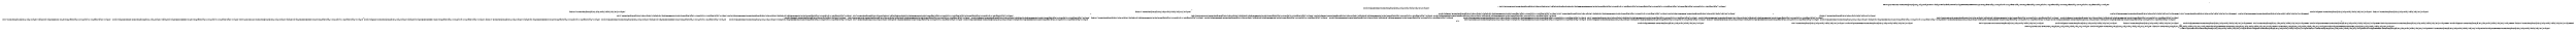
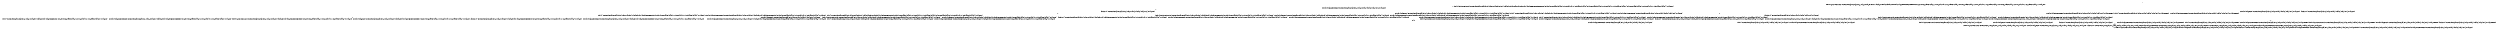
  digraph {
    node [shape=circle]
    n1 [label=s0]
    n2 [label=s1]
    n3 [label=s2]
    n4 [label=s3]
    n5 [label=s4]
    n6 [label=s6]
    n7 [label=s7]
    n8 [label=s5]
    n9 [label=s8]
    n10 [label=s9]
    n11 [label=s10]
    n12 [label=s11]
    n1 -> n2 [label="ClientHelloWord{suite=TLS_RSA_WITH_AES_128_CBC_SHA} / ResponseFingerprint[Exception=false, Encrypted=false, #Records=3, #Messages=3, RecordClasses=[Record,Record,Record,], MessageClasses=[ServerHelloMessage,CertificateMessage,ServerHelloDoneMessage,], Messages=[SERVER_HELLO,CERTIFICATE,SERVER_HELLO_DONE,], Reccords=[Record{contentType=ModifiableByte{originalValue=22}, protocolVersion=Original byte value is: 03 01, length=ModifiableInteger{originalValue=74}},Record{contentType=ModifiableByte{originalValue=22}, protocolVersion=Original byte value is: 03 01, length=ModifiableInteger{originalValue=772}},Record{contentType=ModifiableByte{originalValue=22}, protocolVersion=Original byte value is: 03 01, length=ModifiableInteger{originalValue=4}},], NetworkState=TIMEOUT]"]
    n1 -> n3 [label="GenericMessageWord{message=RSA_CLIENT_KEY_EXCHANGE} / ResponseFingerprint[Exception=false, Encrypted=false, #Records=0, #Messages=0, RecordClasses=[], MessageClasses=[], Messages=[], Reccords=[], NetworkState=SOCKET_EXCEPTION]"]
    n1 -> n3 [label="FinishedWord{} / ResponseFingerprint[Exception=false, Encrypted=false, #Records=0, #Messages=0, RecordClasses=[], MessageClasses=[], Messages=[], Reccords=[], NetworkState=SOCKET_EXCEPTION]"]
    n1 -> n3 [label="GenericMessageWord{message=PSK_RSA_CLIENT_KEY_EXCHANGE} / ResponseFingerprint[Exception=false, Encrypted=false, #Records=0, #Messages=0, RecordClasses=[], MessageClasses=[], Messages=[], Reccords=[], NetworkState=SOCKET_EXCEPTION]"]
    n1 -> n4 [label="GenericMessageWord{message=APPLICATION} / ResponseFingerprint[Exception=false, Encrypted=false, #Records=0, #Messages=0, RecordClasses=[], MessageClasses=[], Messages=[], Reccords=[], NetworkState=TIMEOUT]"]
    n1 -> n4 [label="ChangeCipherSpecWord{} / ResponseFingerprint[Exception=false, Encrypted=false, #Records=0, #Messages=0, RecordClasses=[], MessageClasses=[], Messages=[], Reccords=[], NetworkState=TIMEOUT]"]
    n2 -> n2 [label="ClientHelloWord{suite=TLS_RSA_WITH_AES_128_CBC_SHA} / ResponseFingerprint[Exception=false, Encrypted=false, #Records=3, #Messages=3, RecordClasses=[Record,Record,Record,], MessageClasses=[ServerHelloMessage,CertificateMessage,ServerHelloDoneMessage,], Messages=[SERVER_HELLO,CERTIFICATE,SERVER_HELLO_DONE,], Reccords=[Record{contentType=ModifiableByte{originalValue=22}, protocolVersion=Original byte value is: 03 01, length=ModifiableInteger{originalValue=74}},Record{contentType=ModifiableByte{originalValue=22}, protocolVersion=Original byte value is: 03 01, length=ModifiableInteger{originalValue=772}},Record{contentType=ModifiableByte{originalValue=22}, protocolVersion=Original byte value is: 03 01, length=ModifiableInteger{originalValue=4}},], NetworkState=TIMEOUT]"]
    n2 -> n5 [label="GenericMessageWord{message=APPLICATION} / ResponseFingerprint[Exception=false, Encrypted=false, #Records=1, #Messages=1, RecordClasses=[Record,], MessageClasses=[AlertMessage,], Messages=[Alert(FATAL,UNEXPECTED_MESSAGE),], Reccords=[Record{contentType=ModifiableByte{originalValue=21}, protocolVersion=Original byte value is: 03 01, length=ModifiableInteger{originalValue=2}},], NetworkState=CLOSED]"]
    n2 -> n5 [label="FinishedWord{} / ResponseFingerprint[Exception=false, Encrypted=false, #Records=1, #Messages=1, RecordClasses=[Record,], MessageClasses=[AlertMessage,], Messages=[Alert(FATAL,UNEXPECTED_MESSAGE),], Reccords=[Record{contentType=ModifiableByte{originalValue=21}, protocolVersion=Original byte value is: 03 01, length=ModifiableInteger{originalValue=2}},], NetworkState=CLOSED]"]
    n2 -> n5 [label="GenericMessageWord{message=PSK_RSA_CLIENT_KEY_EXCHANGE} / ResponseFingerprint[Exception=false, Encrypted=false, #Records=0, #Messages=0, RecordClasses=[], MessageClasses=[], Messages=[], Reccords=[], NetworkState=CLOSED]"]
-   n2 -> n6 [label="ChangeCipherSpecWord{} / ResponseFingerprint[Exception=false, Encrypted=false, #Records=0, #Messages=0, RecordClasses=[], MessageClasses=[], Messages=[], Reccords=[], NetworkState=TIMEOUT]"]
    n2 -> n7 [label="GenericMessageWord{message=RSA_CLIENT_KEY_EXCHANGE} / ResponseFingerprint[Exception=false, Encrypted=false, #Records=0, #Messages=0, RecordClasses=[], MessageClasses=[], Messages=[], Reccords=[], NetworkState=TIMEOUT]"]
    n3 -> n8 [label="ClientHelloWord{suite=TLS_RSA_WITH_AES_128_CBC_SHA} / ResponseFingerprint[Exception=true, Encrypted=false, #Records=0, #Messages=0, RecordClasses=[], MessageClasses=[], Messages=[], Reccords=[], NetworkState=CLOSED]"]
    n3 -> n8 [label="GenericMessageWord{message=APPLICATION} / ResponseFingerprint[Exception=true, Encrypted=false, #Records=0, #Messages=0, RecordClasses=[], MessageClasses=[], Messages=[], Reccords=[], NetworkState=CLOSED]"]
    n3 -> n8 [label="ChangeCipherSpecWord{} / ResponseFingerprint[Exception=true, Encrypted=false, #Records=0, #Messages=0, RecordClasses=[], MessageClasses=[], Messages=[], Reccords=[], NetworkState=CLOSED]"]
    n3 -> n8 [label="GenericMessageWord{message=RSA_CLIENT_KEY_EXCHANGE} / ResponseFingerprint[Exception=true, Encrypted=false, #Records=0, #Messages=0, RecordClasses=[], MessageClasses=[], Messages=[], Reccords=[], NetworkState=CLOSED]"]
    n3 -> n8 [label="FinishedWord{} / ResponseFingerprint[Exception=true, Encrypted=false, #Records=0, #Messages=0, RecordClasses=[], MessageClasses=[], Messages=[], Reccords=[], NetworkState=CLOSED]"]
    n3 -> n8 [label="GenericMessageWord{message=PSK_RSA_CLIENT_KEY_EXCHANGE} / ResponseFingerprint[Exception=true, Encrypted=false, #Records=0, #Messages=0, RecordClasses=[], MessageClasses=[], Messages=[], Reccords=[], NetworkState=CLOSED]"]
    n4 -> n3 [label="ClientHelloWord{suite=TLS_RSA_WITH_AES_128_CBC_SHA} / ResponseFingerprint[Exception=false, Encrypted=false, #Records=0, #Messages=0, RecordClasses=[], MessageClasses=[], Messages=[], Reccords=[], NetworkState=SOCKET_EXCEPTION]"]
    n4 -> n3 [label="GenericMessageWord{message=APPLICATION} / ResponseFingerprint[Exception=false, Encrypted=false, #Records=0, #Messages=0, RecordClasses=[], MessageClasses=[], Messages=[], Reccords=[], NetworkState=SOCKET_EXCEPTION]"]
    n4 -> n3 [label="ChangeCipherSpecWord{} / ResponseFingerprint[Exception=false, Encrypted=false, #Records=0, #Messages=0, RecordClasses=[], MessageClasses=[], Messages=[], Reccords=[], NetworkState=SOCKET_EXCEPTION]"]
    n4 -> n3 [label="GenericMessageWord{message=RSA_CLIENT_KEY_EXCHANGE} / ResponseFingerprint[Exception=false, Encrypted=false, #Records=0, #Messages=0, RecordClasses=[], MessageClasses=[], Messages=[], Reccords=[], NetworkState=SOCKET_EXCEPTION]"]
    n4 -> n3 [label="FinishedWord{} / ResponseFingerprint[Exception=false, Encrypted=false, #Records=0, #Messages=0, RecordClasses=[], MessageClasses=[], Messages=[], Reccords=[], NetworkState=SOCKET_EXCEPTION]"]
    n4 -> n3 [label="GenericMessageWord{message=PSK_RSA_CLIENT_KEY_EXCHANGE} / ResponseFingerprint[Exception=false, Encrypted=false, #Records=0, #Messages=0, RecordClasses=[], MessageClasses=[], Messages=[], Reccords=[], NetworkState=SOCKET_EXCEPTION]"]
    n5 -> n3 [label="ClientHelloWord{suite=TLS_RSA_WITH_AES_128_CBC_SHA} / ResponseFingerprint[Exception=false, Encrypted=false, #Records=0, #Messages=0, RecordClasses=[], MessageClasses=[], Messages=[], Reccords=[], NetworkState=CLOSED]"]
    n5 -> n3 [label="GenericMessageWord{message=APPLICATION} / ResponseFingerprint[Exception=false, Encrypted=false, #Records=0, #Messages=0, RecordClasses=[], MessageClasses=[], Messages=[], Reccords=[], NetworkState=CLOSED]"]
    n5 -> n3 [label="ChangeCipherSpecWord{} / ResponseFingerprint[Exception=false, Encrypted=false, #Records=0, #Messages=0, RecordClasses=[], MessageClasses=[], Messages=[], Reccords=[], NetworkState=CLOSED]"]
    n5 -> n3 [label="GenericMessageWord{message=RSA_CLIENT_KEY_EXCHANGE} / ResponseFingerprint[Exception=false, Encrypted=false, #Records=0, #Messages=0, RecordClasses=[], MessageClasses=[], Messages=[], Reccords=[], NetworkState=CLOSED]"]
    n5 -> n3 [label="FinishedWord{} / ResponseFingerprint[Exception=false, Encrypted=false, #Records=0, #Messages=0, RecordClasses=[], MessageClasses=[], Messages=[], Reccords=[], NetworkState=CLOSED]"]
    n5 -> n3 [label="GenericMessageWord{message=PSK_RSA_CLIENT_KEY_EXCHANGE} / ResponseFingerprint[Exception=false, Encrypted=false, #Records=0, #Messages=0, RecordClasses=[], MessageClasses=[], Messages=[], Reccords=[], NetworkState=CLOSED]"]
    n6 -> n5 [label="ClientHelloWord{suite=TLS_RSA_WITH_AES_128_CBC_SHA} / ResponseFingerprint[Exception=false, Encrypted=false, #Records=1, #Messages=1, RecordClasses=[Record,], MessageClasses=[AlertMessage,], Messages=[Alert(FATAL,DECRYPTION_FAILED_RESERVED),], Reccords=[Record{contentType=ModifiableByte{originalValue=21}, protocolVersion=Original byte value is: 03 01, length=ModifiableInteger{originalValue=2}},], NetworkState=CLOSED]"]
    n6 -> n5 [label="GenericMessageWord{message=APPLICATION} / ResponseFingerprint[Exception=false, Encrypted=false, #Records=1, #Messages=1, RecordClasses=[Record,], MessageClasses=[AlertMessage,], Messages=[Alert(FATAL,DECRYPTION_FAILED_RESERVED),], Reccords=[Record{contentType=ModifiableByte{originalValue=21}, protocolVersion=Original byte value is: 03 01, length=ModifiableInteger{originalValue=2}},], NetworkState=CLOSED]"]
    n6 -> n5 [label="ChangeCipherSpecWord{} / ResponseFingerprint[Exception=false, Encrypted=false, #Records=1, #Messages=1, RecordClasses=[Record,], MessageClasses=[AlertMessage,], Messages=[Alert(FATAL,DECRYPTION_FAILED_RESERVED),], Reccords=[Record{contentType=ModifiableByte{originalValue=21}, protocolVersion=Original byte value is: 03 01, length=ModifiableInteger{originalValue=2}},], NetworkState=CLOSED]"]
    n6 -> n5 [label="GenericMessageWord{message=RSA_CLIENT_KEY_EXCHANGE} / ResponseFingerprint[Exception=false, Encrypted=false, #Records=1, #Messages=1, RecordClasses=[Record,], MessageClasses=[AlertMessage,], Messages=[Alert(FATAL,DECRYPTION_FAILED_RESERVED),], Reccords=[Record{contentType=ModifiableByte{originalValue=21}, protocolVersion=Original byte value is: 03 01, length=ModifiableInteger{originalValue=2}},], NetworkState=CLOSED]"]
    n6 -> n5 [label="FinishedWord{} / ResponseFingerprint[Exception=false, Encrypted=false, #Records=1, #Messages=1, RecordClasses=[Record,], MessageClasses=[AlertMessage,], Messages=[Alert(FATAL,BAD_RECORD_MAC),], Reccords=[Record{contentType=ModifiableByte{originalValue=21}, protocolVersion=Original byte value is: 03 01, length=ModifiableInteger{originalValue=2}},], NetworkState=CLOSED]"]
    n6 -> n5 [label="GenericMessageWord{message=PSK_RSA_CLIENT_KEY_EXCHANGE} / ResponseFingerprint[Exception=false, Encrypted=false, #Records=1, #Messages=1, RecordClasses=[Record,], MessageClasses=[AlertMessage,], Messages=[Alert(FATAL,DECRYPTION_FAILED_RESERVED),], Reccords=[Record{contentType=ModifiableByte{originalValue=21}, protocolVersion=Original byte value is: 03 01, length=ModifiableInteger{originalValue=2}},], NetworkState=CLOSED]"]
    n7 -> n5 [label="ClientHelloWord{suite=TLS_RSA_WITH_AES_128_CBC_SHA} / ResponseFingerprint[Exception=false, Encrypted=false, #Records=1, #Messages=1, RecordClasses=[Record,], MessageClasses=[AlertMessage,], Messages=[Alert(FATAL,UNEXPECTED_MESSAGE),], Reccords=[Record{contentType=ModifiableByte{originalValue=21}, protocolVersion=Original byte value is: 03 01, length=ModifiableInteger{originalValue=2}},], NetworkState=CLOSED]"]
    n7 -> n5 [label="GenericMessageWord{message=APPLICATION} / ResponseFingerprint[Exception=false, Encrypted=false, #Records=1, #Messages=1, RecordClasses=[Record,], MessageClasses=[AlertMessage,], Messages=[Alert(FATAL,UNEXPECTED_MESSAGE),], Reccords=[Record{contentType=ModifiableByte{originalValue=21}, protocolVersion=Original byte value is: 03 01, length=ModifiableInteger{originalValue=2}},], NetworkState=CLOSED]"]
    n7 -> n5 [label="GenericMessageWord{message=RSA_CLIENT_KEY_EXCHANGE} / ResponseFingerprint[Exception=false, Encrypted=false, #Records=1, #Messages=1, RecordClasses=[Record,], MessageClasses=[AlertMessage,], Messages=[Alert(FATAL,UNEXPECTED_MESSAGE),], Reccords=[Record{contentType=ModifiableByte{originalValue=21}, protocolVersion=Original byte value is: 03 01, length=ModifiableInteger{originalValue=2}},], NetworkState=CLOSED]"]
    n7 -> n5 [label="FinishedWord{} / ResponseFingerprint[Exception=false, Encrypted=false, #Records=1, #Messages=1, RecordClasses=[Record,], MessageClasses=[AlertMessage,], Messages=[Alert(FATAL,UNEXPECTED_MESSAGE),], Reccords=[Record{contentType=ModifiableByte{originalValue=21}, protocolVersion=Original byte value is: 03 01, length=ModifiableInteger{originalValue=2}},], NetworkState=CLOSED]"]
    n7 -> n5 [label="GenericMessageWord{message=PSK_RSA_CLIENT_KEY_EXCHANGE} / ResponseFingerprint[Exception=false, Encrypted=false, #Records=1, #Messages=1, RecordClasses=[Record,], MessageClasses=[AlertMessage,], Messages=[Alert(FATAL,UNEXPECTED_MESSAGE),], Reccords=[Record{contentType=ModifiableByte{originalValue=21}, protocolVersion=Original byte value is: 03 01, length=ModifiableInteger{originalValue=2}},], NetworkState=CLOSED]"]
    n7 -> n9 [label="ChangeCipherSpecWord{} / ResponseFingerprint[Exception=false, Encrypted=false, #Records=0, #Messages=0, RecordClasses=[], MessageClasses=[], Messages=[], Reccords=[], NetworkState=TIMEOUT]"]
    n8 -> n8 [label="ClientHelloWord{suite=TLS_RSA_WITH_AES_128_CBC_SHA} / ResponseFingerprint[Exception=false, Encrypted=false, #Records=0, #Messages=0, RecordClasses=[], MessageClasses=[], Messages=[], Reccords=[], NetworkState=CLOSED]"]
    n8 -> n8 [label="GenericMessageWord{message=APPLICATION} / ResponseFingerprint[Exception=false, Encrypted=false, #Records=0, #Messages=0, RecordClasses=[], MessageClasses=[], Messages=[], Reccords=[], NetworkState=CLOSED]"]
    n8 -> n8 [label="ChangeCipherSpecWord{} / ResponseFingerprint[Exception=false, Encrypted=false, #Records=0, #Messages=0, RecordClasses=[], MessageClasses=[], Messages=[], Reccords=[], NetworkState=CLOSED]"]
    n8 -> n8 [label="GenericMessageWord{message=RSA_CLIENT_KEY_EXCHANGE} / ResponseFingerprint[Exception=false, Encrypted=false, #Records=0, #Messages=0, RecordClasses=[], MessageClasses=[], Messages=[], Reccords=[], NetworkState=CLOSED]"]
    n8 -> n8 [label="FinishedWord{} / ResponseFingerprint[Exception=false, Encrypted=false, #Records=0, #Messages=0, RecordClasses=[], MessageClasses=[], Messages=[], Reccords=[], NetworkState=CLOSED]"]
    n8 -> n8 [label="GenericMessageWord{message=PSK_RSA_CLIENT_KEY_EXCHANGE} / ResponseFingerprint[Exception=false, Encrypted=false, #Records=0, #Messages=0, RecordClasses=[], MessageClasses=[], Messages=[], Reccords=[], NetworkState=CLOSED]"]
    n9 -> n5 [label="ClientHelloWord{suite=TLS_RSA_WITH_AES_128_CBC_SHA} / ResponseFingerprint[Exception=false, Encrypted=false, #Records=1, #Messages=1, RecordClasses=[Record,], MessageClasses=[AlertMessage,], Messages=[Alert(FATAL,UNEXPECTED_MESSAGE),], Reccords=[Record{contentType=ModifiableByte{originalValue=21}, protocolVersion=Original byte value is: 03 01, length=ModifiableInteger{originalValue=2}},], NetworkState=CLOSED]"]
    n9 -> n5 [label="GenericMessageWord{message=APPLICATION} / ResponseFingerprint[Exception=false, Encrypted=false, #Records=1, #Messages=1, RecordClasses=[Record,], MessageClasses=[AlertMessage,], Messages=[Alert(FATAL,UNEXPECTED_MESSAGE),], Reccords=[Record{contentType=ModifiableByte{originalValue=21}, protocolVersion=Original byte value is: 03 01, length=ModifiableInteger{originalValue=2}},], NetworkState=CLOSED]"]
    n9 -> n5 [label="ChangeCipherSpecWord{} / ResponseFingerprint[Exception=false, Encrypted=false, #Records=1, #Messages=1, RecordClasses=[Record,], MessageClasses=[AlertMessage,], Messages=[Alert(FATAL,UNEXPECTED_MESSAGE),], Reccords=[Record{contentType=ModifiableByte{originalValue=21}, protocolVersion=Original byte value is: 03 01, length=ModifiableInteger{originalValue=2}},], NetworkState=CLOSED]"]
    n9 -> n5 [label="GenericMessageWord{message=RSA_CLIENT_KEY_EXCHANGE} / ResponseFingerprint[Exception=false, Encrypted=false, #Records=1, #Messages=1, RecordClasses=[Record,], MessageClasses=[AlertMessage,], Messages=[Alert(FATAL,UNEXPECTED_MESSAGE),], Reccords=[Record{contentType=ModifiableByte{originalValue=21}, protocolVersion=Original byte value is: 03 01, length=ModifiableInteger{originalValue=2}},], NetworkState=CLOSED]"]
    n9 -> n5 [label="GenericMessageWord{message=PSK_RSA_CLIENT_KEY_EXCHANGE} / ResponseFingerprint[Exception=false, Encrypted=false, #Records=1, #Messages=1, RecordClasses=[Record,], MessageClasses=[AlertMessage,], Messages=[Alert(FATAL,UNEXPECTED_MESSAGE),], Reccords=[Record{contentType=ModifiableByte{originalValue=21}, protocolVersion=Original byte value is: 03 01, length=ModifiableInteger{originalValue=2}},], NetworkState=CLOSED]"]
    n9 -> n10 [label="FinishedWord{} / ResponseFingerprint[Exception=false, Encrypted=false, #Records=2, #Messages=2, RecordClasses=[Record,Record,], MessageClasses=[ChangeCipherSpecMessage,FinishedMessage,], Messages=[CHANGE_CIPHER_SPEC,FINISHED,], Reccords=[Record{contentType=ModifiableByte{originalValue=20}, protocolVersion=Original byte value is: 03 01, length=ModifiableInteger{originalValue=1}},Record{contentType=ModifiableByte{originalValue=22}, protocolVersion=Original byte value is: 03 01, length=ModifiableInteger{originalValue=48}},], NetworkState=TIMEOUT]"]
    n10 -> n5 [label="GenericMessageWord{message=RSA_CLIENT_KEY_EXCHANGE} / ResponseFingerprint[Exception=false, Encrypted=true, #Records=1, #Messages=1, RecordClasses=[Record,], MessageClasses=[AlertMessage,], Messages=[Alert(FATAL,UNEXPECTED_MESSAGE),], Reccords=[Record{contentType=ModifiableByte{originalValue=21}, protocolVersion=Original byte value is: 03 01, length=ModifiableInteger{originalValue=32}},], NetworkState=CLOSED]"]
    n10 -> n5 [label="FinishedWord{} / ResponseFingerprint[Exception=false, Encrypted=true, #Records=1, #Messages=1, RecordClasses=[Record,], MessageClasses=[AlertMessage,], Messages=[Alert(FATAL,UNEXPECTED_MESSAGE),], Reccords=[Record{contentType=ModifiableByte{originalValue=21}, protocolVersion=Original byte value is: 03 01, length=ModifiableInteger{originalValue=32}},], NetworkState=CLOSED]"]
    n10 -> n5 [label="GenericMessageWord{message=PSK_RSA_CLIENT_KEY_EXCHANGE} / ResponseFingerprint[Exception=false, Encrypted=true, #Records=1, #Messages=1, RecordClasses=[Record,], MessageClasses=[AlertMessage,], Messages=[Alert(FATAL,UNEXPECTED_MESSAGE),], Reccords=[Record{contentType=ModifiableByte{originalValue=21}, protocolVersion=Original byte value is: 03 01, length=ModifiableInteger{originalValue=32}},], NetworkState=CLOSED]"]
    n10 -> n10 [label="GenericMessageWord{message=APPLICATION} / ResponseFingerprint[Exception=false, Encrypted=false, #Records=0, #Messages=0, RecordClasses=[], MessageClasses=[], Messages=[], Reccords=[], NetworkState=TIMEOUT]"]
    n11 -> n5 [label="ClientHelloWord{suite=TLS_RSA_WITH_AES_128_CBC_SHA} / ResponseFingerprint[Exception=false, Encrypted=true, #Records=1, #Messages=1, RecordClasses=[Record,], MessageClasses=[AlertMessage,], Messages=[Alert(FATAL,UNEXPECTED_MESSAGE),], Reccords=[Record{contentType=ModifiableByte{originalValue=21}, protocolVersion=Original byte value is: 03 01, length=ModifiableInteger{originalValue=32}},], NetworkState=CLOSED]"]
    n11 -> n5 [label="GenericMessageWord{message=APPLICATION} / ResponseFingerprint[Exception=false, Encrypted=true, #Records=1, #Messages=1, RecordClasses=[Record,], MessageClasses=[AlertMessage,], Messages=[Alert(FATAL,UNEXPECTED_MESSAGE),], Reccords=[Record{contentType=ModifiableByte{originalValue=21}, protocolVersion=Original byte value is: 03 01, length=ModifiableInteger{originalValue=32}},], NetworkState=CLOSED]"]
    n11 -> n5 [label="GenericMessageWord{message=RSA_CLIENT_KEY_EXCHANGE} / ResponseFingerprint[Exception=false, Encrypted=true, #Records=1, #Messages=1, RecordClasses=[Record,], MessageClasses=[AlertMessage,], Messages=[Alert(FATAL,UNEXPECTED_MESSAGE),], Reccords=[Record{contentType=ModifiableByte{originalValue=21}, protocolVersion=Original byte value is: 03 01, length=ModifiableInteger{originalValue=32}},], NetworkState=CLOSED]"]
    n11 -> n5 [label="FinishedWord{} / ResponseFingerprint[Exception=false, Encrypted=true, #Records=1, #Messages=1, RecordClasses=[Record,], MessageClasses=[AlertMessage,], Messages=[Alert(FATAL,UNEXPECTED_MESSAGE),], Reccords=[Record{contentType=ModifiableByte{originalValue=21}, protocolVersion=Original byte value is: 03 01, length=ModifiableInteger{originalValue=32}},], NetworkState=CLOSED]"]
    n11 -> n5 [label="GenericMessageWord{message=PSK_RSA_CLIENT_KEY_EXCHANGE} / ResponseFingerprint[Exception=false, Encrypted=true, #Records=1, #Messages=1, RecordClasses=[Record,], MessageClasses=[AlertMessage,], Messages=[Alert(FATAL,UNEXPECTED_MESSAGE),], Reccords=[Record{contentType=ModifiableByte{originalValue=21}, protocolVersion=Original byte value is: 03 01, length=ModifiableInteger{originalValue=32}},], NetworkState=CLOSED]"]
    n11 -> n12 [label="ChangeCipherSpecWord{} / ResponseFingerprint[Exception=false, Encrypted=false, #Records=0, #Messages=0, RecordClasses=[], MessageClasses=[], Messages=[], Reccords=[], NetworkState=TIMEOUT]"]
    n12 -> n5 [label="ClientHelloWord{suite=TLS_RSA_WITH_AES_128_CBC_SHA} / ResponseFingerprint[Exception=false, Encrypted=true, #Records=1, #Messages=1, RecordClasses=[Record,], MessageClasses=[AlertMessage,], Messages=[Alert(FATAL,UNEXPECTED_MESSAGE),], Reccords=[Record{contentType=ModifiableByte{originalValue=21}, protocolVersion=Original byte value is: 03 01, length=ModifiableInteger{originalValue=32}},], NetworkState=CLOSED]"]
    n12 -> n5 [label="GenericMessageWord{message=APPLICATION} / ResponseFingerprint[Exception=false, Encrypted=true, #Records=1, #Messages=1, RecordClasses=[Record,], MessageClasses=[AlertMessage,], Messages=[Alert(FATAL,UNEXPECTED_MESSAGE),], Reccords=[Record{contentType=ModifiableByte{originalValue=21}, protocolVersion=Original byte value is: 03 01, length=ModifiableInteger{originalValue=32}},], NetworkState=CLOSED]"]
    n12 -> n5 [label="ChangeCipherSpecWord{} / ResponseFingerprint[Exception=false, Encrypted=true, #Records=1, #Messages=1, RecordClasses=[Record,], MessageClasses=[AlertMessage,], Messages=[Alert(FATAL,UNEXPECTED_MESSAGE),], Reccords=[Record{contentType=ModifiableByte{originalValue=21}, protocolVersion=Original byte value is: 03 01, length=ModifiableInteger{originalValue=32}},], NetworkState=CLOSED]"]
    n12 -> n5 [label="GenericMessageWord{message=RSA_CLIENT_KEY_EXCHANGE} / ResponseFingerprint[Exception=false, Encrypted=true, #Records=1, #Messages=1, RecordClasses=[Record,], MessageClasses=[AlertMessage,], Messages=[Alert(FATAL,UNEXPECTED_MESSAGE),], Reccords=[Record{contentType=ModifiableByte{originalValue=21}, protocolVersion=Original byte value is: 03 01, length=ModifiableInteger{originalValue=32}},], NetworkState=CLOSED]"]
    n12 -> n5 [label="FinishedWord{} / ResponseFingerprint[Exception=false, Encrypted=true, #Records=1, #Messages=1, RecordClasses=[Record,], MessageClasses=[AlertMessage,], Messages=[Alert(FATAL,DECRYPT_ERROR),], Reccords=[Record{contentType=ModifiableByte{originalValue=21}, protocolVersion=Original byte value is: 03 01, length=ModifiableInteger{originalValue=32}},], NetworkState=CLOSED]"]
    n12 -> n5 [label="GenericMessageWord{message=PSK_RSA_CLIENT_KEY_EXCHANGE} / ResponseFingerprint[Exception=false, Encrypted=true, #Records=1, #Messages=1, RecordClasses=[Record,], MessageClasses=[AlertMessage,], Messages=[Alert(FATAL,UNEXPECTED_MESSAGE),], Reccords=[Record{contentType=ModifiableByte{originalValue=21}, protocolVersion=Original byte value is: 03 01, length=ModifiableInteger{originalValue=32}},], NetworkState=CLOSED]"]
  }
